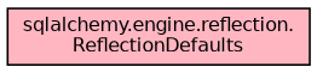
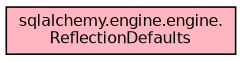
  digraph {
    rankdir=LR
-   n1 [color=black fillcolor=lightpink fontname=Helvetica fontsize=10 height=0.2 label="sqlalchemy.engine.reflection.\lReflectionDefaults" shape=record style=filled width=0.4]
+   n1 [color=black fillcolor=lightpink fontname=Helvetica fontsize=10 height=0.2 label="sqlalchemy.engine.engine.\lReflectionDefaults" shape=record style=filled width=0.4]
  }
